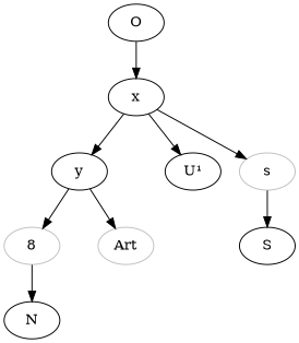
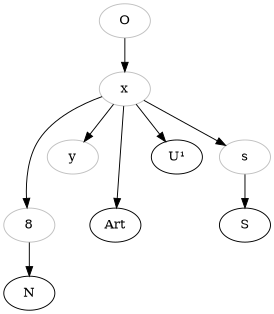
  digraph {
    node [color=grey]
-   O [color=black]
-   x [color=black]
-   y [color=black]
+   O
+   x
+   y
    s
    n5 [label=8]
    n6 [label="U¹" color=""]
-   Art
+   Art [color=""]
    S [color=""]
    N [color=""]
    O -> x
    x -> y
    x -> s
-   y -> n5
+   x -> n5
    x -> n6
-   y -> Art
+   x -> Art
    s -> S
    n5 -> N
  }
